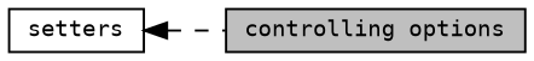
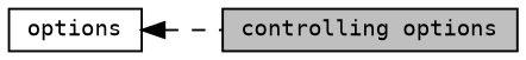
  digraph {
    rankdir=LR
    fontname="DejaVu Sans Mono"
    node [color=black fontname="DejaVu Sans Mono" fontsize=10 shape=box]
    n1 [fillcolor=grey75 fontcolor=black height=0.2 label="controlling options" style=filled width=0.4]
-   n2 [height=0.2 label=setters width=0.4]
+   n2 [height=0.2 label=options width=0.4]
    n2 -> n1 [dir=back fontname="DejaVu Sans Mono" fontsize=10 labelfontname=Helvetica labelfontsize=10 shape=plaintext style=dashed]
  }
